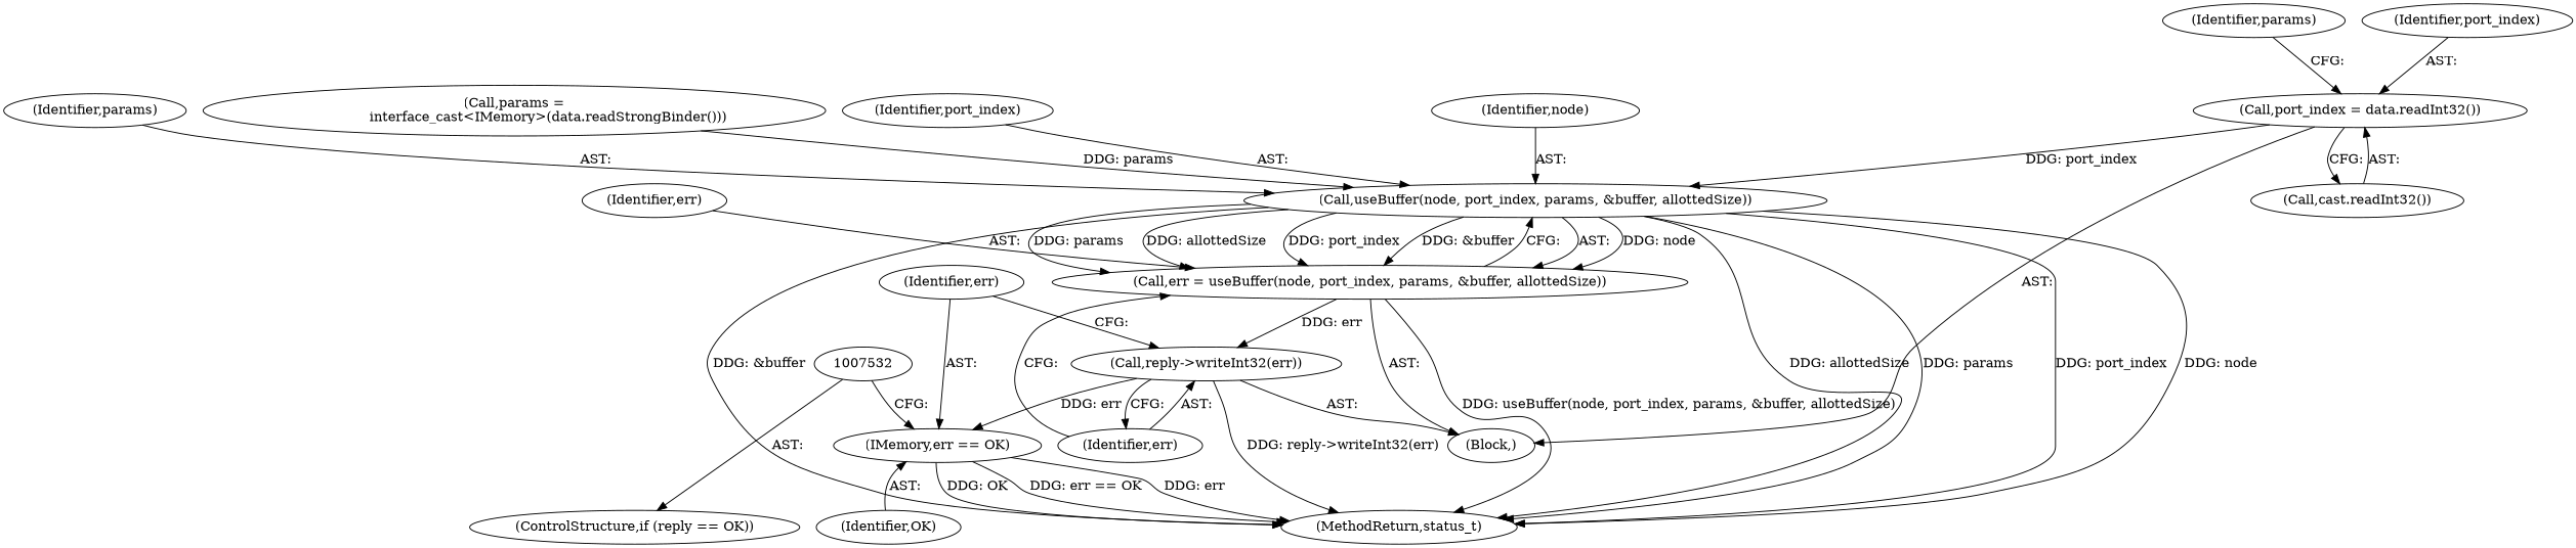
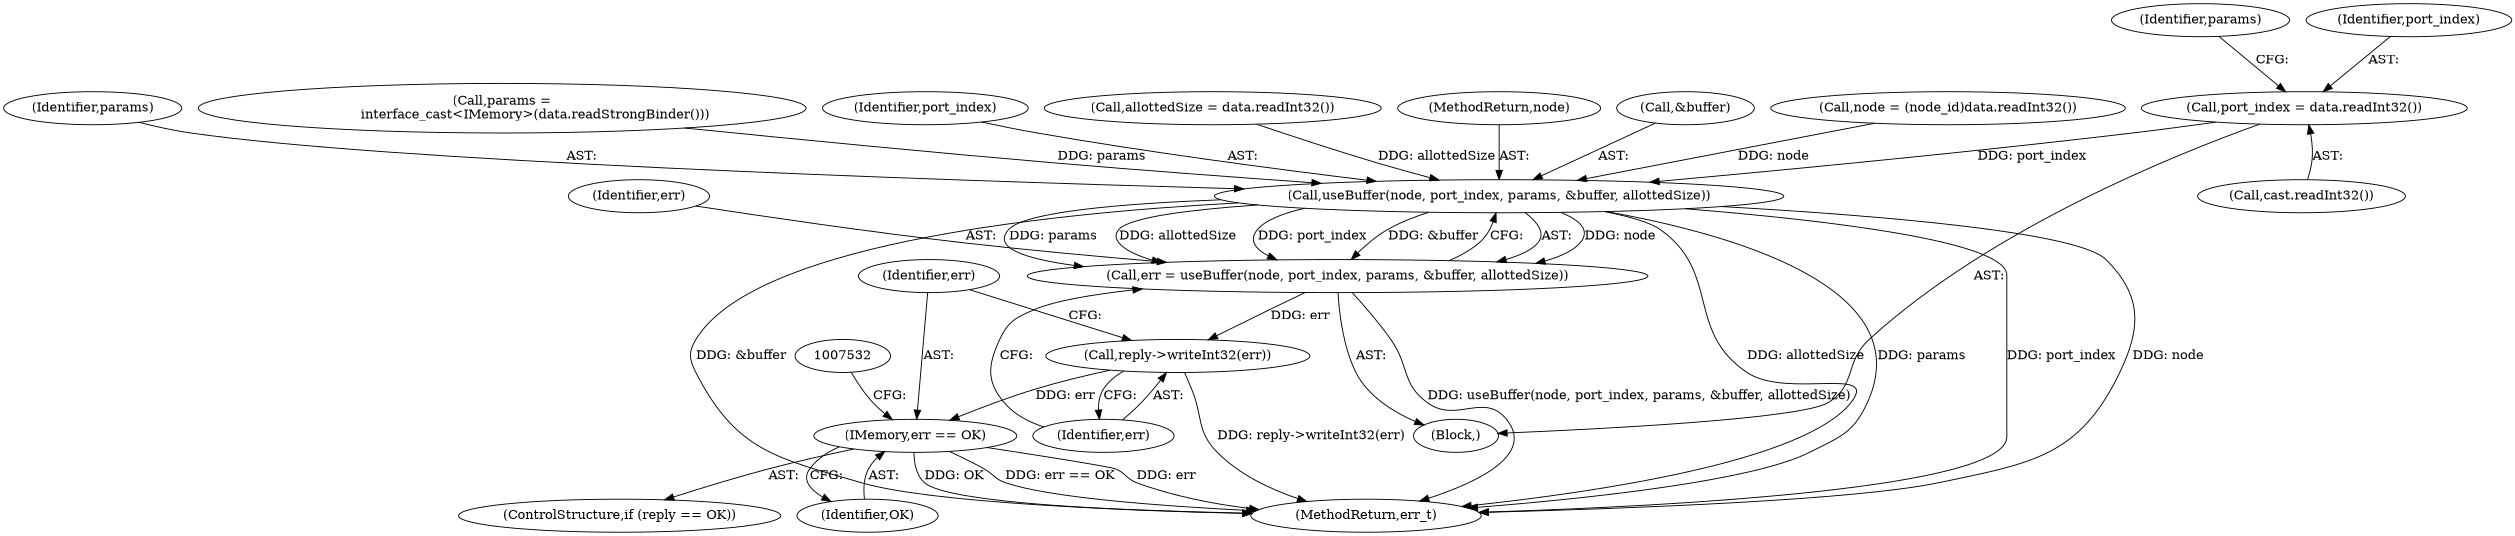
  digraph {
    n1 [label="(Call,port_index = data.readInt32())"]
    n2 [label="(Call,useBuffer(node, port_index, params, &buffer, allottedSize))"]
    n3 [label="(Block,)"]
    n4 [label="(Call,cast.readInt32())"]
    n5 [label="(Call,err = useBuffer(node, port_index, params, &buffer, allottedSize))"]
-   n6 [label="(MethodReturn,status_t)"]
+   n6 [label="(MethodReturn,err_t)"]
    n7 [label="(Call,reply->writeInt32(err))"]
    n8 [label="(IMemory,err == OK)"]
    n9 [label="(Identifier,err)"]
    n10 [label="(Identifier,OK)"]
    n11 [label="(ControlStructure,if (reply == OK))"]
-   n12 [label="(Identifier,node)"]
+   n12 [label="(MethodReturn,node)"]
+   n13 [label="(Call,&buffer)"]
+   n14 [label="(Call,node = (node_id)data.readInt32())"]
    n15 [label="(Identifier,params)"]
    n16 [label="(Identifier,params)"]
    n17 [label="(Call,params =\n                interface_cast<IMemory>(data.readStrongBinder()))"]
    n18 [label="(Identifier,port_index)"]
+   n19 [label="(Call,allottedSize = data.readInt32())"]
    n20 [label="(Identifier,err)"]
    n21 [label="(Identifier,port_index)"]
    n22 [label="(Identifier,err)"]
    n23 [label=1007532]
    n1 -> n2 [label="DDG: port_index"]
    n1 -> n3 [label="AST: "]
-   n1 -> n4 [label="CFG: "]
    n2 -> n5 [label="AST: "]
    n2 -> n5 [label="DDG: node"]
    n2 -> n5 [label="DDG: params"]
    n2 -> n5 [label="DDG: allottedSize"]
    n2 -> n5 [label="DDG: port_index"]
    n2 -> n5 [label="DDG: &buffer"]
    n2 -> n6 [label="DDG: &buffer"]
    n2 -> n6 [label="DDG: allottedSize"]
    n2 -> n6 [label="DDG: params"]
    n2 -> n6 [label="DDG: port_index"]
    n2 -> n6 [label="DDG: node"]
    n4 -> n1 [label="AST: "]
    n5 -> n2 [label="CFG: "]
    n5 -> n3 [label="AST: "]
    n5 -> n6 [label="DDG: useBuffer(node, port_index, params, &buffer, allottedSize)"]
    n5 -> n7 [label="DDG: err"]
-   n7 -> n3 [label="AST: "]
    n7 -> n6 [label="DDG: reply->writeInt32(err)"]
    n7 -> n8 [label="DDG: err"]
    n7 -> n9 [label="CFG: "]
    n8 -> n6 [label="DDG: OK"]
    n8 -> n6 [label="DDG: err == OK"]
    n8 -> n6 [label="DDG: err"]
-   n23 -> n11 [label="AST: "]
+   n8 -> n10 [label="CFG: "]
+   n8 -> n11 [label="AST: "]
    n9 -> n5 [label="CFG: "]
    n9 -> n7 [label="AST: "]
    n10 -> n8 [label="AST: "]
    n12 -> n2 [label="AST: "]
+   n13 -> n2 [label="AST: "]
+   n14 -> n2 [label="DDG: node"]
    n15 -> n1 [label="CFG: "]
    n16 -> n2 [label="AST: "]
    n17 -> n2 [label="DDG: params"]
    n18 -> n2 [label="AST: "]
+   n19 -> n2 [label="DDG: allottedSize"]
    n20 -> n5 [label="AST: "]
    n21 -> n1 [label="AST: "]
    n22 -> n7 [label="CFG: "]
    n22 -> n8 [label="AST: "]
    n23 -> n8 [label="CFG: "]
  }
